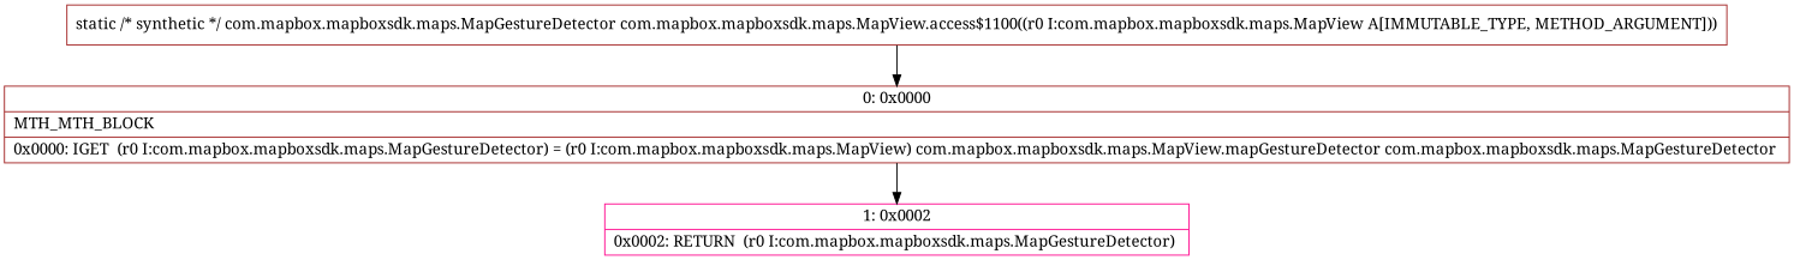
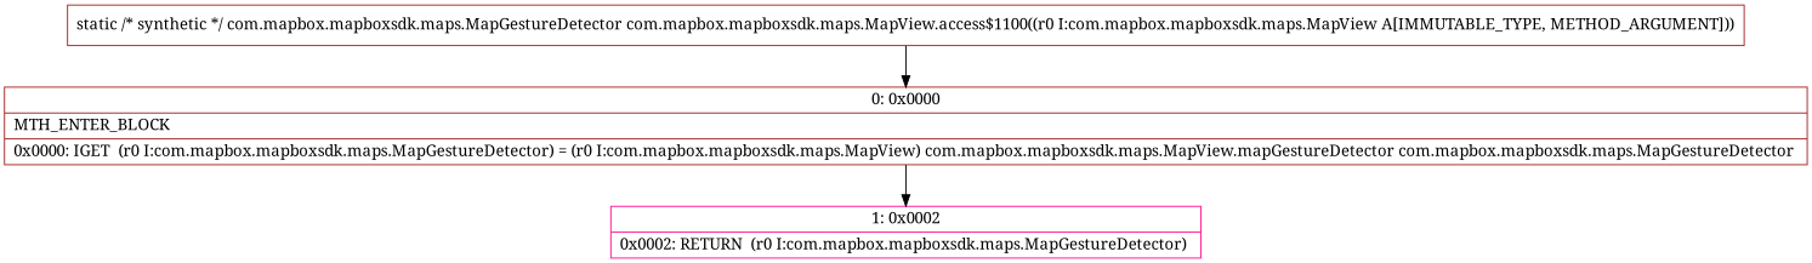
  digraph {
    fontname="Noto Serif"
    node [shape=record color=brown fontname="Noto Serif"]
    edge [fontname="Noto Serif"]
-   n1 [label="{0\:\ 0x0000|MTH_MTH_BLOCK\l|0x0000: IGET  (r0 I:com.mapbox.mapboxsdk.maps.MapGestureDetector) = (r0 I:com.mapbox.mapboxsdk.maps.MapView) com.mapbox.mapboxsdk.maps.MapView.mapGestureDetector com.mapbox.mapboxsdk.maps.MapGestureDetector \l}"]
+   n1 [label="{0\:\ 0x0000|MTH_ENTER_BLOCK\l|0x0000: IGET  (r0 I:com.mapbox.mapboxsdk.maps.MapGestureDetector) = (r0 I:com.mapbox.mapboxsdk.maps.MapView) com.mapbox.mapboxsdk.maps.MapView.mapGestureDetector com.mapbox.mapboxsdk.maps.MapGestureDetector \l}"]
    n2 [label="{1\:\ 0x0002|0x0002: RETURN  (r0 I:com.mapbox.mapboxsdk.maps.MapGestureDetector) \l}" color=deeppink]
    n3 [label="{static \/* synthetic *\/ com.mapbox.mapboxsdk.maps.MapGestureDetector com.mapbox.mapboxsdk.maps.MapView.access$1100((r0 I:com.mapbox.mapboxsdk.maps.MapView A[IMMUTABLE_TYPE, METHOD_ARGUMENT])) }"]
    n1 -> n2
    n3 -> n1
  }
